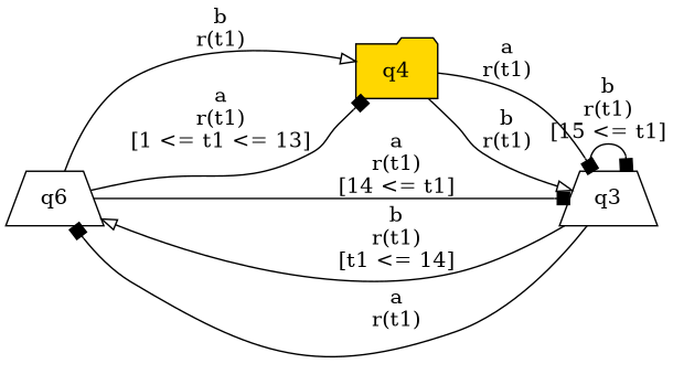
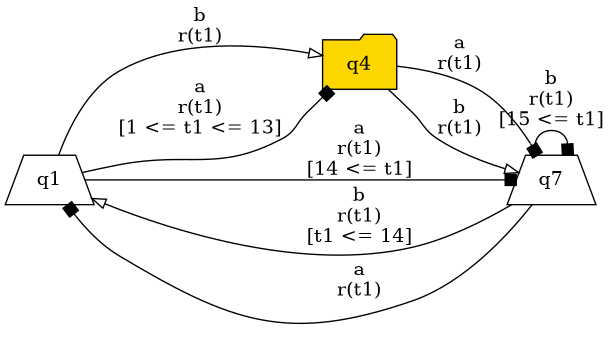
  digraph {
    rankdir=LR
    node [fillcolor=white shape=trapezium style=filled]
    edge [arrowhead=box]
-   n1 [label=q6]
+   n1 [label=q1]
    n2 [fillcolor=gold label=q4 shape=folder]
-   n3 [label=q3]
+   n3 [label=q7]
    n1 -> n2 [arrowhead=onormal label="b\nr(t1)\n"]
    n1 -> n2 [label="a\nr(t1)\n[1 <= t1 <= 13]"]
    n1 -> n3 [label="a\nr(t1)\n[14 <= t1]"]
    n2 -> n3 [label="a\nr(t1)\n"]
    n2 -> n3 [arrowhead=onormal label="b\nr(t1)\n"]
    n3 -> n1 [arrowhead=onormal label="b\nr(t1)\n[t1 <= 14]"]
    n3 -> n1 [label="a\nr(t1)\n"]
    n3 -> n3 [label="b\nr(t1)\n[15 <= t1]"]
  }
